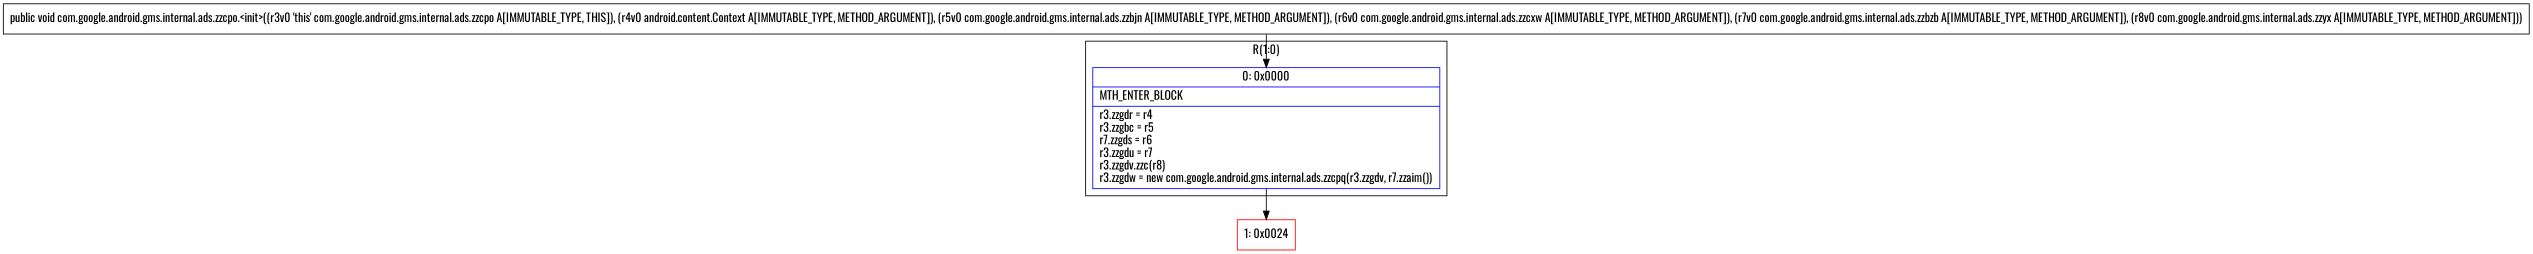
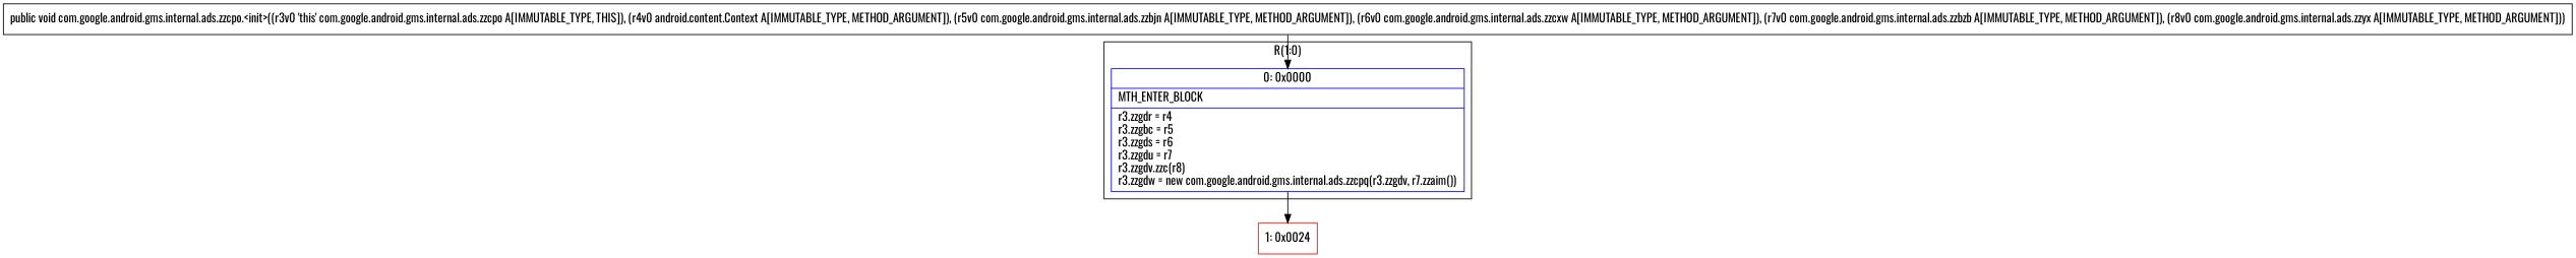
  digraph {
    fontname=Oswald
    node [shape=record fontname=Oswald]
    edge [fontname=Oswald]
-   n1 [color=blue label="{0\:\ 0x0000|MTH_ENTER_BLOCK\l|r3.zzgdr = r4\lr3.zzgbc = r5\lr7.zzgds = r6\lr3.zzgdu = r7\lr3.zzgdv.zzc(r8)\lr3.zzgdw = new com.google.android.gms.internal.ads.zzcpq(r3.zzgdv, r7.zzaim())\l}"]
+   n1 [color=blue label="{0\:\ 0x0000|MTH_ENTER_BLOCK\l|r3.zzgdr = r4\lr3.zzgbc = r5\lr3.zzgds = r6\lr3.zzgdu = r7\lr3.zzgdv.zzc(r8)\lr3.zzgdw = new com.google.android.gms.internal.ads.zzcpq(r3.zzgdv, r7.zzaim())\l}"]
    n2 [color=red label="{1\:\ 0x0024}"]
    n3 [label="{public void com.google.android.gms.internal.ads.zzcpo.\<init\>((r3v0 'this' com.google.android.gms.internal.ads.zzcpo A[IMMUTABLE_TYPE, THIS]), (r4v0 android.content.Context A[IMMUTABLE_TYPE, METHOD_ARGUMENT]), (r5v0 com.google.android.gms.internal.ads.zzbjn A[IMMUTABLE_TYPE, METHOD_ARGUMENT]), (r6v0 com.google.android.gms.internal.ads.zzcxw A[IMMUTABLE_TYPE, METHOD_ARGUMENT]), (r7v0 com.google.android.gms.internal.ads.zzbzb A[IMMUTABLE_TYPE, METHOD_ARGUMENT]), (r8v0 com.google.android.gms.internal.ads.zzyx A[IMMUTABLE_TYPE, METHOD_ARGUMENT])) }"]
    subgraph cluster_1 {
      label="R(1:0)"
      n1
    }
    n1 -> n2
    n3 -> n1
  }
